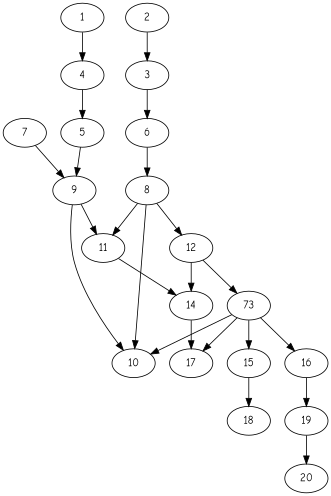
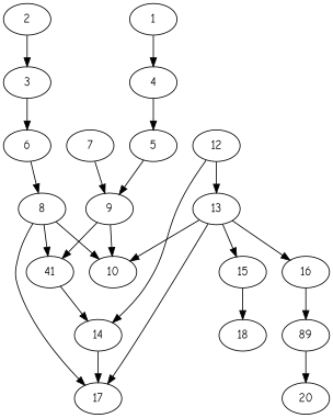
  digraph {
    fontname="Comic Neue"
    node [alpha=0.05 fontname="Comic Neue"]
    edge [fontname="Comic Neue"]
    1 [alpha=0.14 expect_size=15934464]
    4 [alpha=0.17 expect_size=43873280]
    5 [alpha=0.07 expect_size=23162880]
    7 [alpha=0.18 expect_size=47163392]
    9 [alpha=0.17 expect_size=47013888]
    2 [alpha=0.18 expect_size=48777216]
    3 [expect_size=24166400]
    6 [alpha=0.07 expect_size=49206272]
    8 [expect_size=18104320]
    10 [expect_size=17031168]
-   11 [alpha=0.03 expect_size=39742464]
+   11 [alpha=0.03 expect_size=39742464 label=41]
    12 [alpha=0.15 expect_size=25951232]
    14 [alpha=0.15 expect_size=32215040]
-   13 [alpha=0.02 expect_size=20566016 label=73]
+   13 [alpha=0.02 expect_size=20566016]
    15 [alpha=0.00 expect_size=25166848]
    16 [alpha=0.12 expect_size=40785920]
    17 [alpha=0.04 expect_size=8980480]
    18 [alpha=0.04 expect_size=5293056]
-   19 [alpha=0.12 expect_size=17337344]
+   19 [alpha=0.12 expect_size=17337344 label=89]
    20 [alpha=0.11 expect_size=10535936]
    1 -> 4
    4 -> 5
    5 -> 9
    7 -> 9
    9 -> 10
    9 -> 11
    2 -> 3
    3 -> 6
    6 -> 8
    8 -> 10
    8 -> 11
-   8 -> 12
+   8 -> 17
    11 -> 14
    12 -> 14
    12 -> 13
    14 -> 17
    13 -> 10
    13 -> 15
    13 -> 16
    13 -> 17
    15 -> 18
    16 -> 19
    19 -> 20
  }
